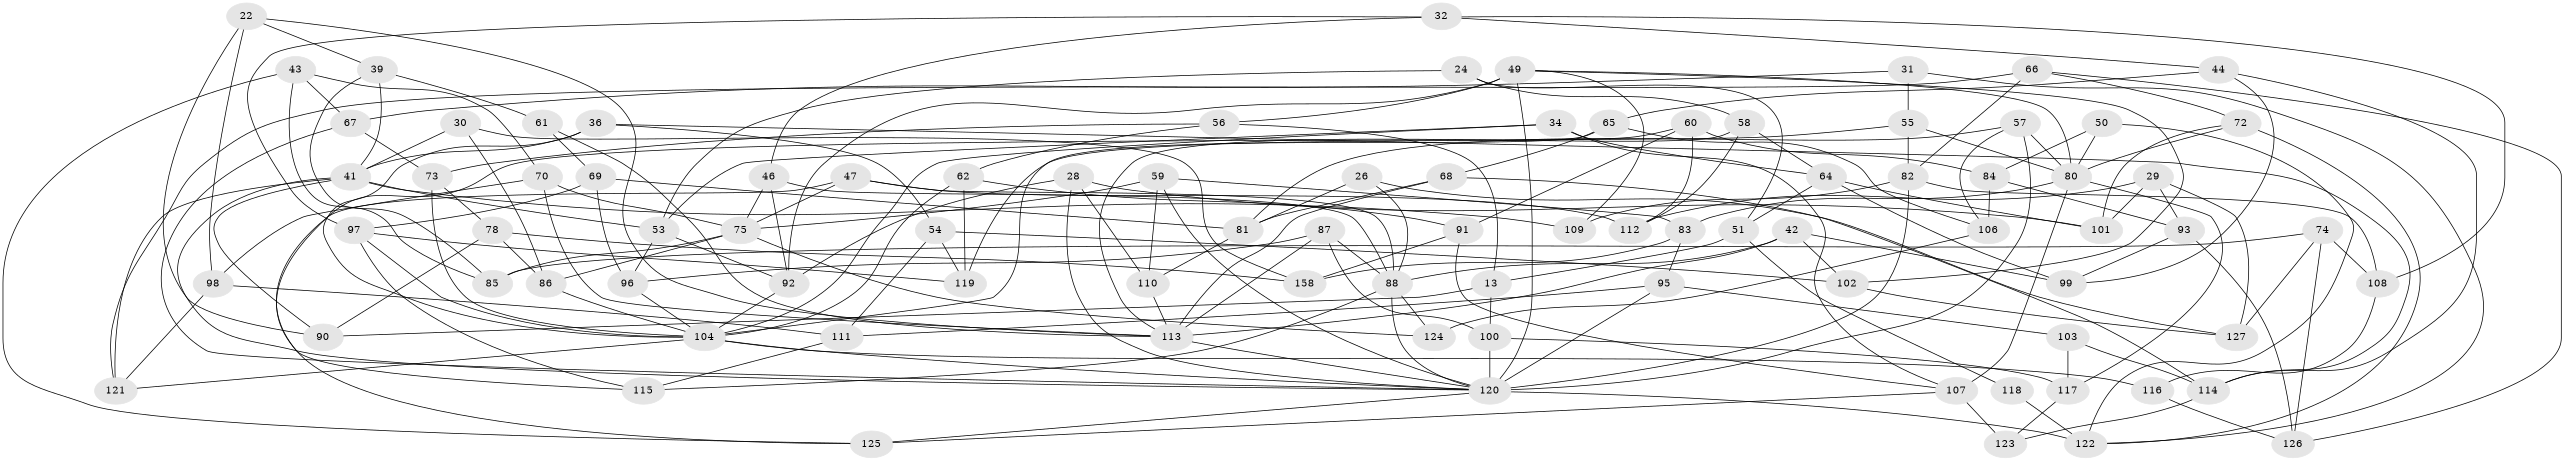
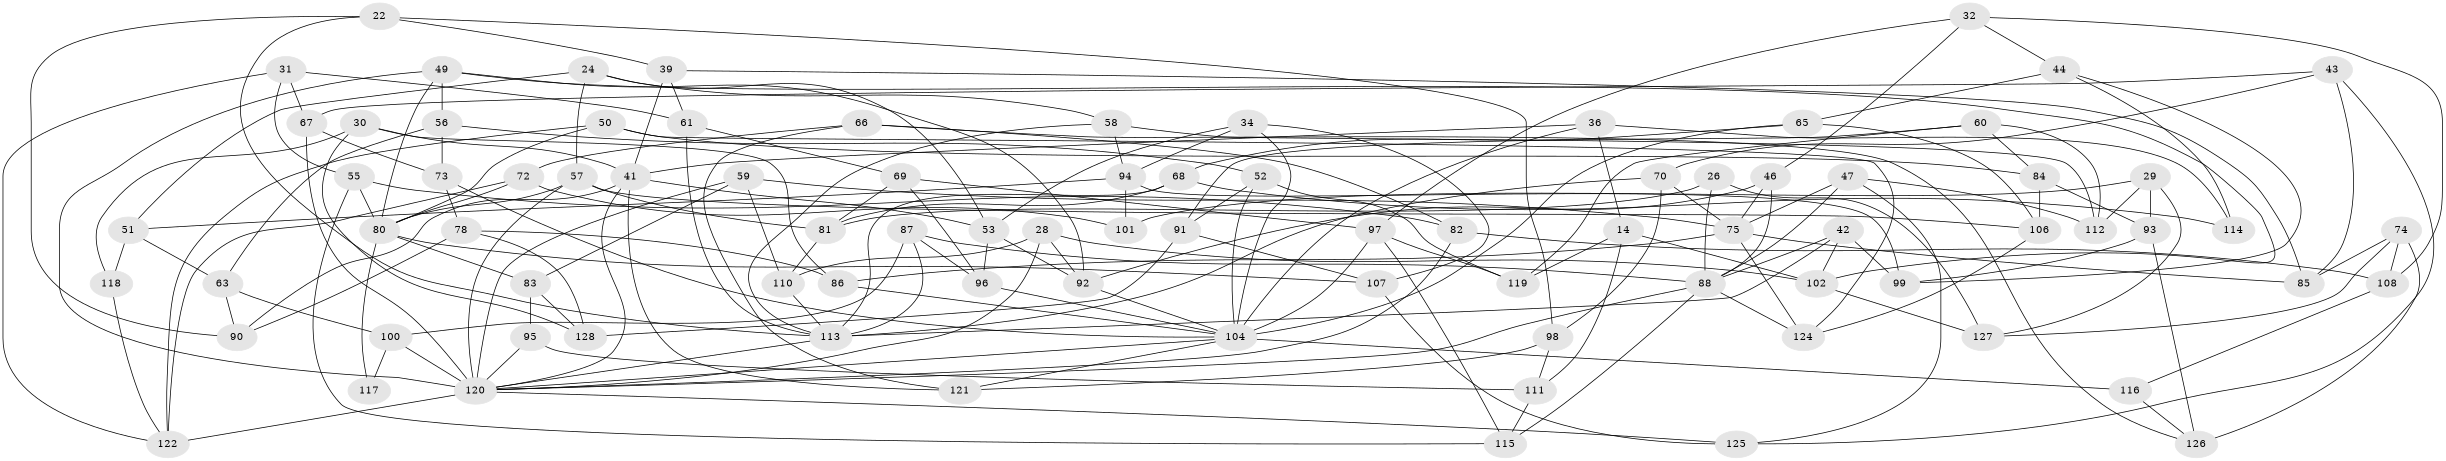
  graph {
    node [color=gray90 style=filled]
    22
    39
    90
    98
    113 [super="+20+21+76"]
    41 [super="+12+14"]
    61
    85
    121
    111
    120 [super="+1+19+64+105"]
    24 [super="+23"]
    51
    53 [super="+52"]
    57 [super="+17"]
    58
    118
-   63 [label=13]
+   63
    92 [super="+45"]
    96
    81 [super="+11"]
    80 [super="+7+13"]
    106
    112
-   94 [super="+25" label=64]
+   94 [super="+25"]
    110
    26
    88 [super="+9+33"]
    127
    124
    115
    104 [super="+3+10+89"]
    28
    101
    122 [super="+35"]
    125
    29
    93
    99 [super="+71"]
    126
-   109
    30
    86
-   128 [label=158]
+   128
    31
    55
    67
    82 [super="+16"]
    69
    73
    32
    44
    46
    97 [super="+79"]
    108
    114 [super="+77"]
    65
    75 [super="+8+40"]
    119
    116
    34
    107 [super="+48"]
-   123
    36
-   54
+   54 [label=14]
    102
    42 [super="+6"]
    43
    70
    68
    47
    49 [super="+2+38"]
    56
-   62
+   62 [label=52]
    83
    117
    50
    84
    100 [super="+37"]
    91
    78
    59
    95
    60
    66
    72
    74
-   103
    87
    22 -- 39
    22 -- 90
    22 -- 98
    22 -- 113
    39 -- 41
    39 -- 61
    39 -- 85
    98 -- 121
    98 -- 111
    113 -- 120
    41 -- 90
    41 -- 121
    41 -- 120
    41 -- 53
-   41 -- 109
    61 -- 113
    61 -- 69
    111 -- 115
    120 -- 122 [weight=2]
    120 -- 125
    24 -- 51 [weight=2]
    24 -- 53 [weight=2]
+   24 -- 57
    24 -- 58
    51 -- 118
    51 -- 63
    53 -- 92
    53 -- 96
    57 -- 120 [weight=2]
    57 -- 81
    57 -- 80
    57 -- 106
    58 -- 113
    58 -- 112
    58 -- 94
    118 -- 122
    63 -- 90
    63 -- 100
    92 -- 104
    96 -- 104
    81 -- 110
    80 -- 107
    80 -- 83
    80 -- 117
    106 -- 124
    94 -- 51
    94 -- 101
    94 -- 99 [weight=2]
    110 -- 113
    26 -- 81 [weight=2]
    26 -- 88
    26 -- 127
    88 -- 120
    88 -- 124
    88 -- 115
    104 -- 121
    104 -- 120
    104 -- 116 [weight=2]
    28 -- 120
    28 -- 92
    28 -- 110
-   28 -- 101
+   28 -- 102
    29 -- 112
    29 -- 127
    29 -- 101
    29 -- 93
    93 -- 99
    93 -- 126
    30 -- 41
+   30 -- 118
    30 -- 86
    30 -- 128
    86 -- 104
+   31 -- 61
    31 -- 122
    31 -- 55
    31 -- 67
    55 -- 80
    55 -- 115
    55 -- 82
    67 -- 120
    67 -- 73
    82 -- 120
-   82 -- 109 [weight=2]
    82 -- 108
    69 -- 96
    69 -- 81
    69 -- 97
    73 -- 104
    73 -- 78
    32 -- 44
    32 -- 46
    32 -- 97
    32 -- 108
    44 -- 99
    44 -- 114
    44 -- 65
    46 -- 92
    46 -- 88
    46 -- 75
    97 -- 115
    97 -- 104 [weight=2]
    97 -- 119
    108 -- 116
-   114 -- 123
    65 -- 106
    65 -- 104
    65 -- 68
    75 -- 85
    75 -- 124
    75 -- 86
    116 -- 126
    34 -- 53
    34 -- 94
    34 -- 104
    34 -- 107
    107 -- 125
-   107 -- 123 [weight=2]
    36 -- 41
    36 -- 104
    36 -- 114
    36 -- 54
    54 -- 111
    54 -- 119
    54 -- 102
    102 -- 127
    42 -- 113 [weight=2]
    42 -- 88
    42 -- 99 [weight=2]
    42 -- 102
    43 -- 85
    43 -- 125
    43 -- 67
    43 -- 70
    70 -- 98
    70 -- 113
    70 -- 75
    68 -- 113
    68 -- 81
    68 -- 114
    47 -- 112
    47 -- 88
    47 -- 125
    47 -- 75
    49 -- 120 [weight=2]
    49 -- 92 [weight=2]
    49 -- 80
-   49 -- 109
    49 -- 102
    49 -- 56
    56 -- 63
    56 -- 73
    56 -- 62
    62 -- 104
    62 -- 119
    62 -- 91
    83 -- 128
    83 -- 95
-   117 -- 123
    50 -- 80
+   50 -- 124
    50 -- 122
    50 -- 84
    84 -- 106
    84 -- 93
    100 -- 120 [weight=2]
    100 -- 117
    91 -- 128
    91 -- 107
    78 -- 90
    78 -- 86
    78 -- 128
    59 -- 120
    59 -- 110
    59 -- 75
    59 -- 83
    95 -- 111
    95 -- 120
-   95 -- 103
    60 -- 112
    60 -- 119
    60 -- 84
    60 -- 91
    66 -- 121
    66 -- 126
    66 -- 82
    66 -- 72
    72 -- 80
    72 -- 101
    72 -- 122
    74 -- 85
    74 -- 127
    74 -- 126
    74 -- 108
-   103 -- 114 [weight=2]
-   103 -- 117
    87 -- 113
    87 -- 96
    87 -- 88
    87 -- 100 [weight=2]
  }
